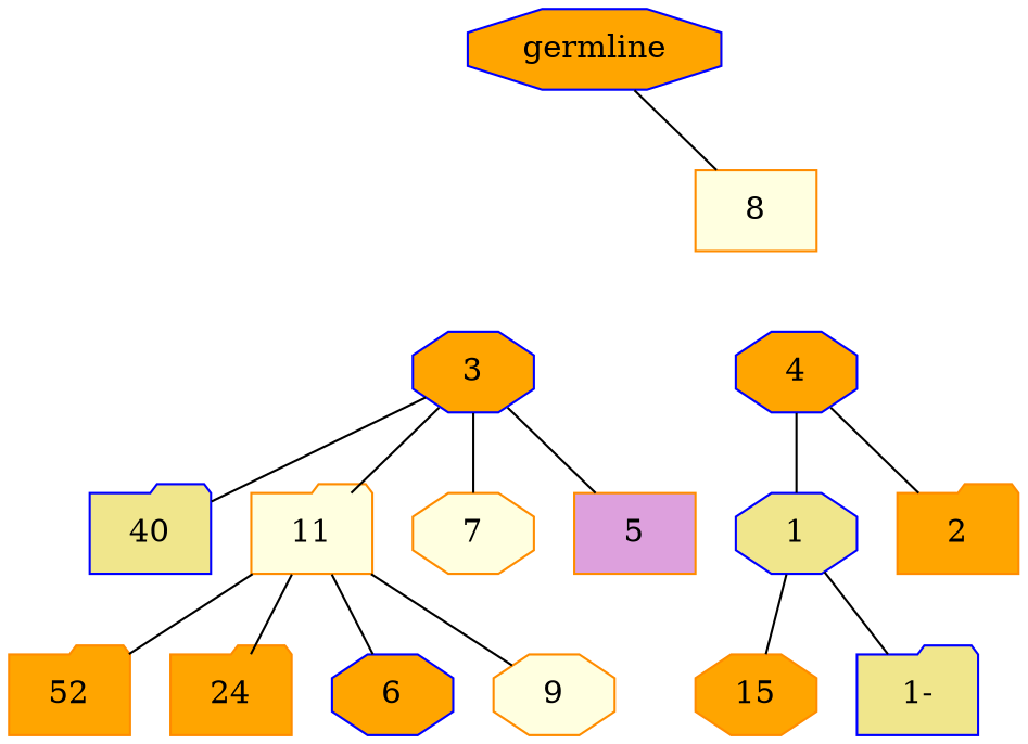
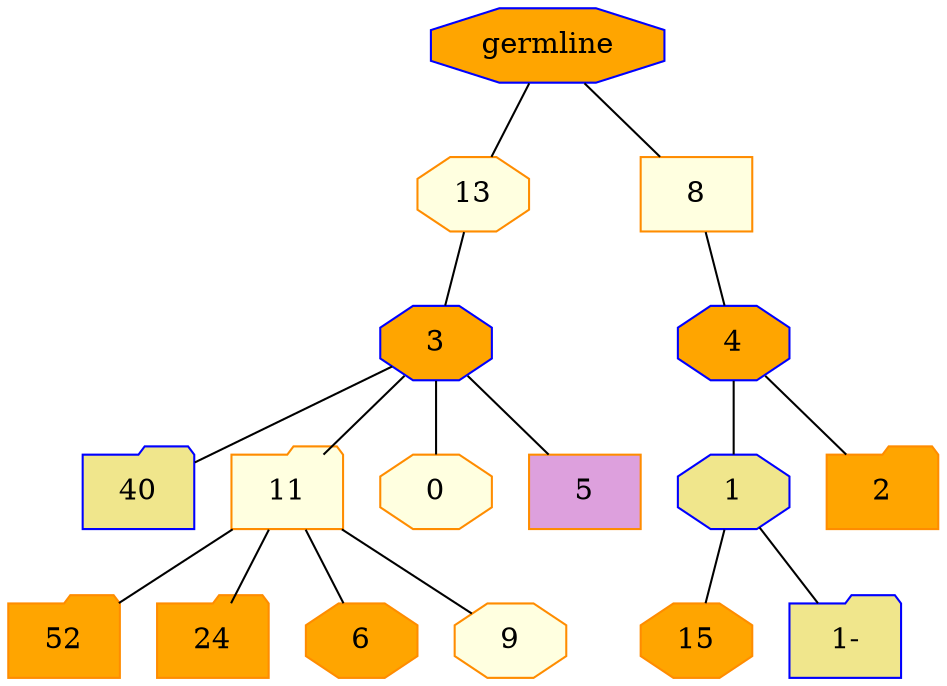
  graph {
    node [color=darkorange fillcolor=orange shape=octagon style=filled]
    n1 [color=blue label=germline]
+   n2 [fillcolor=lightyellow label=13]
    n3 [fillcolor=lightyellow label=8 shape=box]
    n4 [color=blue label=3]
    n5 [color=blue label=4]
    n6 [color=blue fillcolor=khaki label=40 shape=folder]
    n7 [fillcolor=lightyellow label=11 shape=folder]
-   n8 [fillcolor=lightyellow label=7]
+   n8 [fillcolor=lightyellow label=0]
    n9 [fillcolor=plum label=5 shape=box]
    n10 [label=52 shape=folder]
    n11 [label=24 shape=folder]
-   n12 [color=blue label=6]
+   n12 [label=6]
    n13 [fillcolor=lightyellow label=9]
    n14 [color=blue fillcolor=khaki label=1]
    n15 [label=2 shape=folder]
    n16 [label=15]
    n17 [color=blue fillcolor=khaki label="1-" shape=folder]
+   n1 -- n2
    n1 -- n3
+   n2 -- n4
+   n3 -- n5
    n4 -- n6
    n4 -- n7
    n4 -- n8
    n4 -- n9
    n5 -- n14
    n5 -- n15
    n7 -- n10
    n7 -- n11
    n7 -- n12
    n7 -- n13
    n14 -- n16
    n14 -- n17
  }
